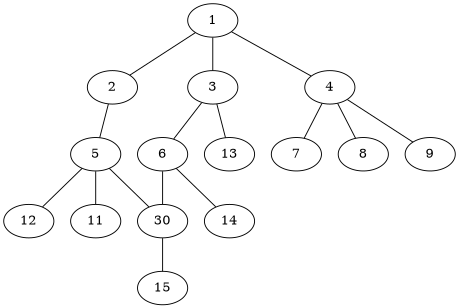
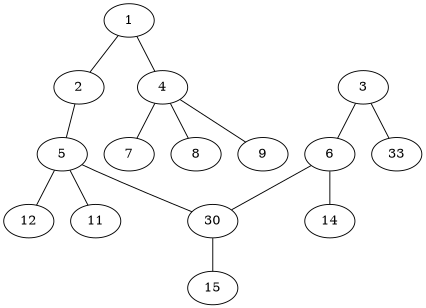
  graph {
    node [chem=C]
    edge [valence=1]
    1
    2
    3
    4
    5
    6
-   13 [chem=H]
+   13 [chem=H label=33]
    7 [chem=F]
    8 [chem=F]
    9 [chem=F]
    12 [chem=H]
    n12 [label=30]
    11 [chem=Cl]
    14 [chem=H]
    15 [chem=H]
    1 -- 2
-   1 -- 3 [valence=2]
    1 -- 4
    2 -- 5 [valence=2]
    3 -- 6
    3 -- 13
    4 -- 7
    4 -- 8
    4 -- 9
    5 -- 12
    5 -- n12
    5 -- 11
    6 -- n12 [valence=2]
    6 -- 14
    n12 -- 15
  }
